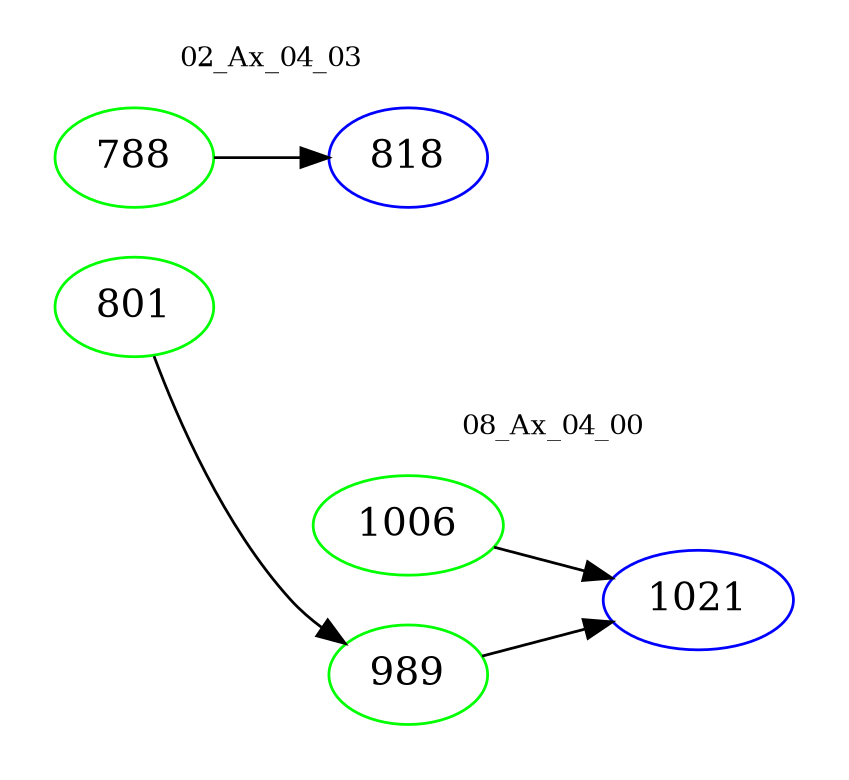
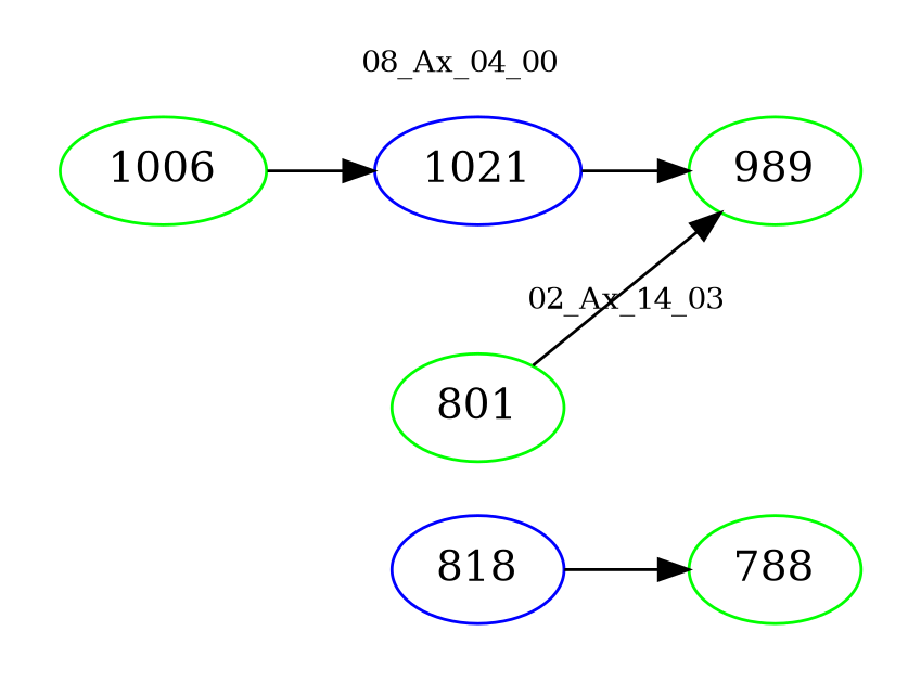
  digraph {
    rankdir=LR
    node [color=green]
    edge [color=black]
    n1 [label=1006]
    n2 [color=blue label=1021]
    n3 [label=989]
    n4 [label=801]
    n5 [color=blue label=818]
    n6 [label=788]
    subgraph cluster_1 {
      color=white
      fontsize=10
      label="08_Ax_04_00"
      n1
      n2
      n3
    }
    subgraph cluster_2 {
      color=white
      fontsize=10
-     label="02_Ax_04_03"
+     label="02_Ax_14_03"
      n4
      n5
      n6
    }
    n1 -> n2
-   n3 -> n2
+   n2 -> n3
    n4 -> n3
-   n6 -> n5
+   n5 -> n6
  }
